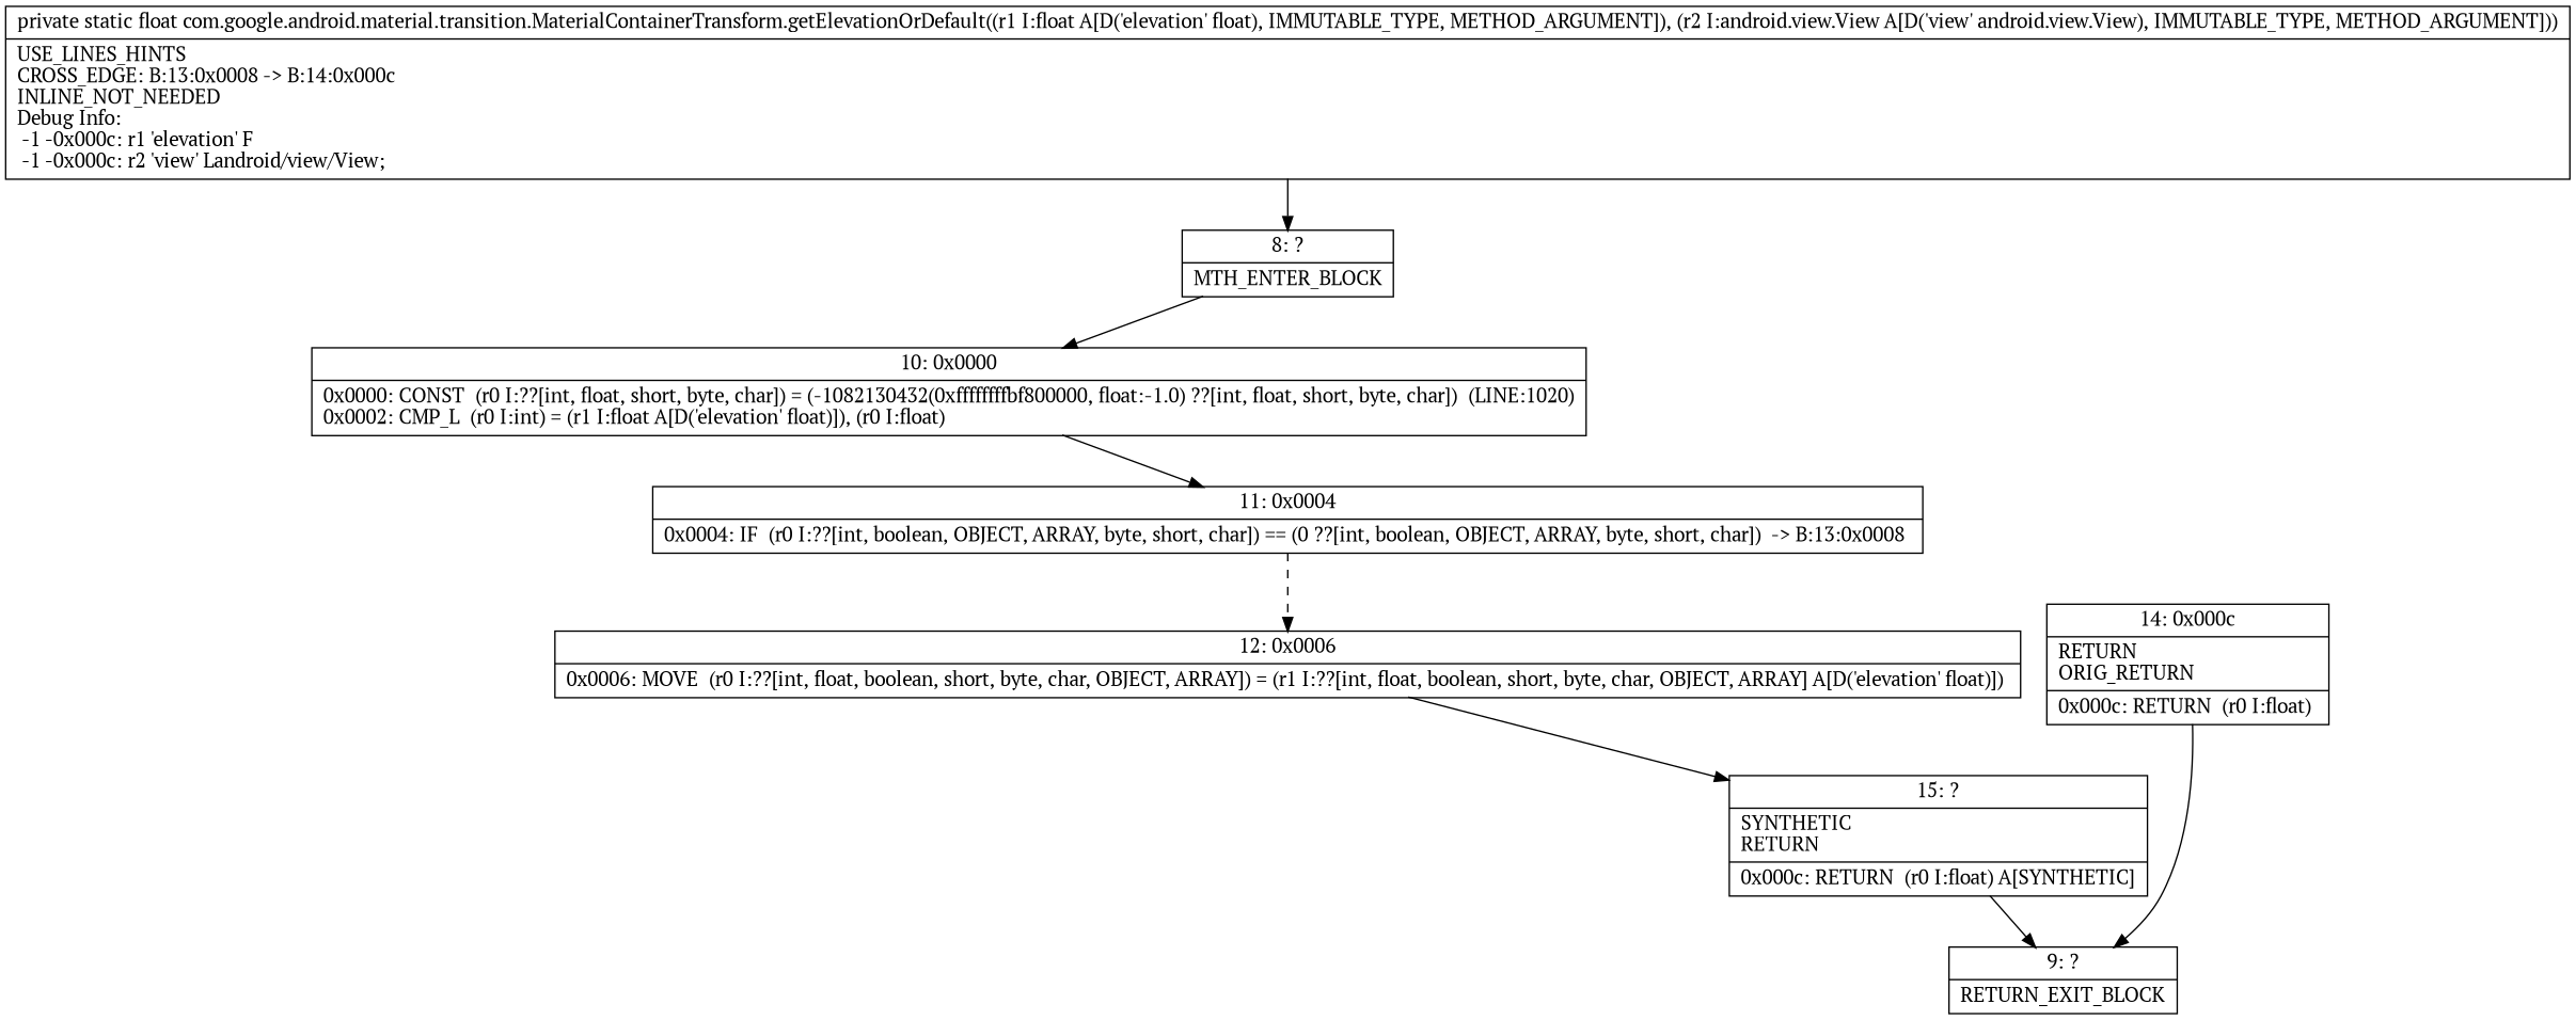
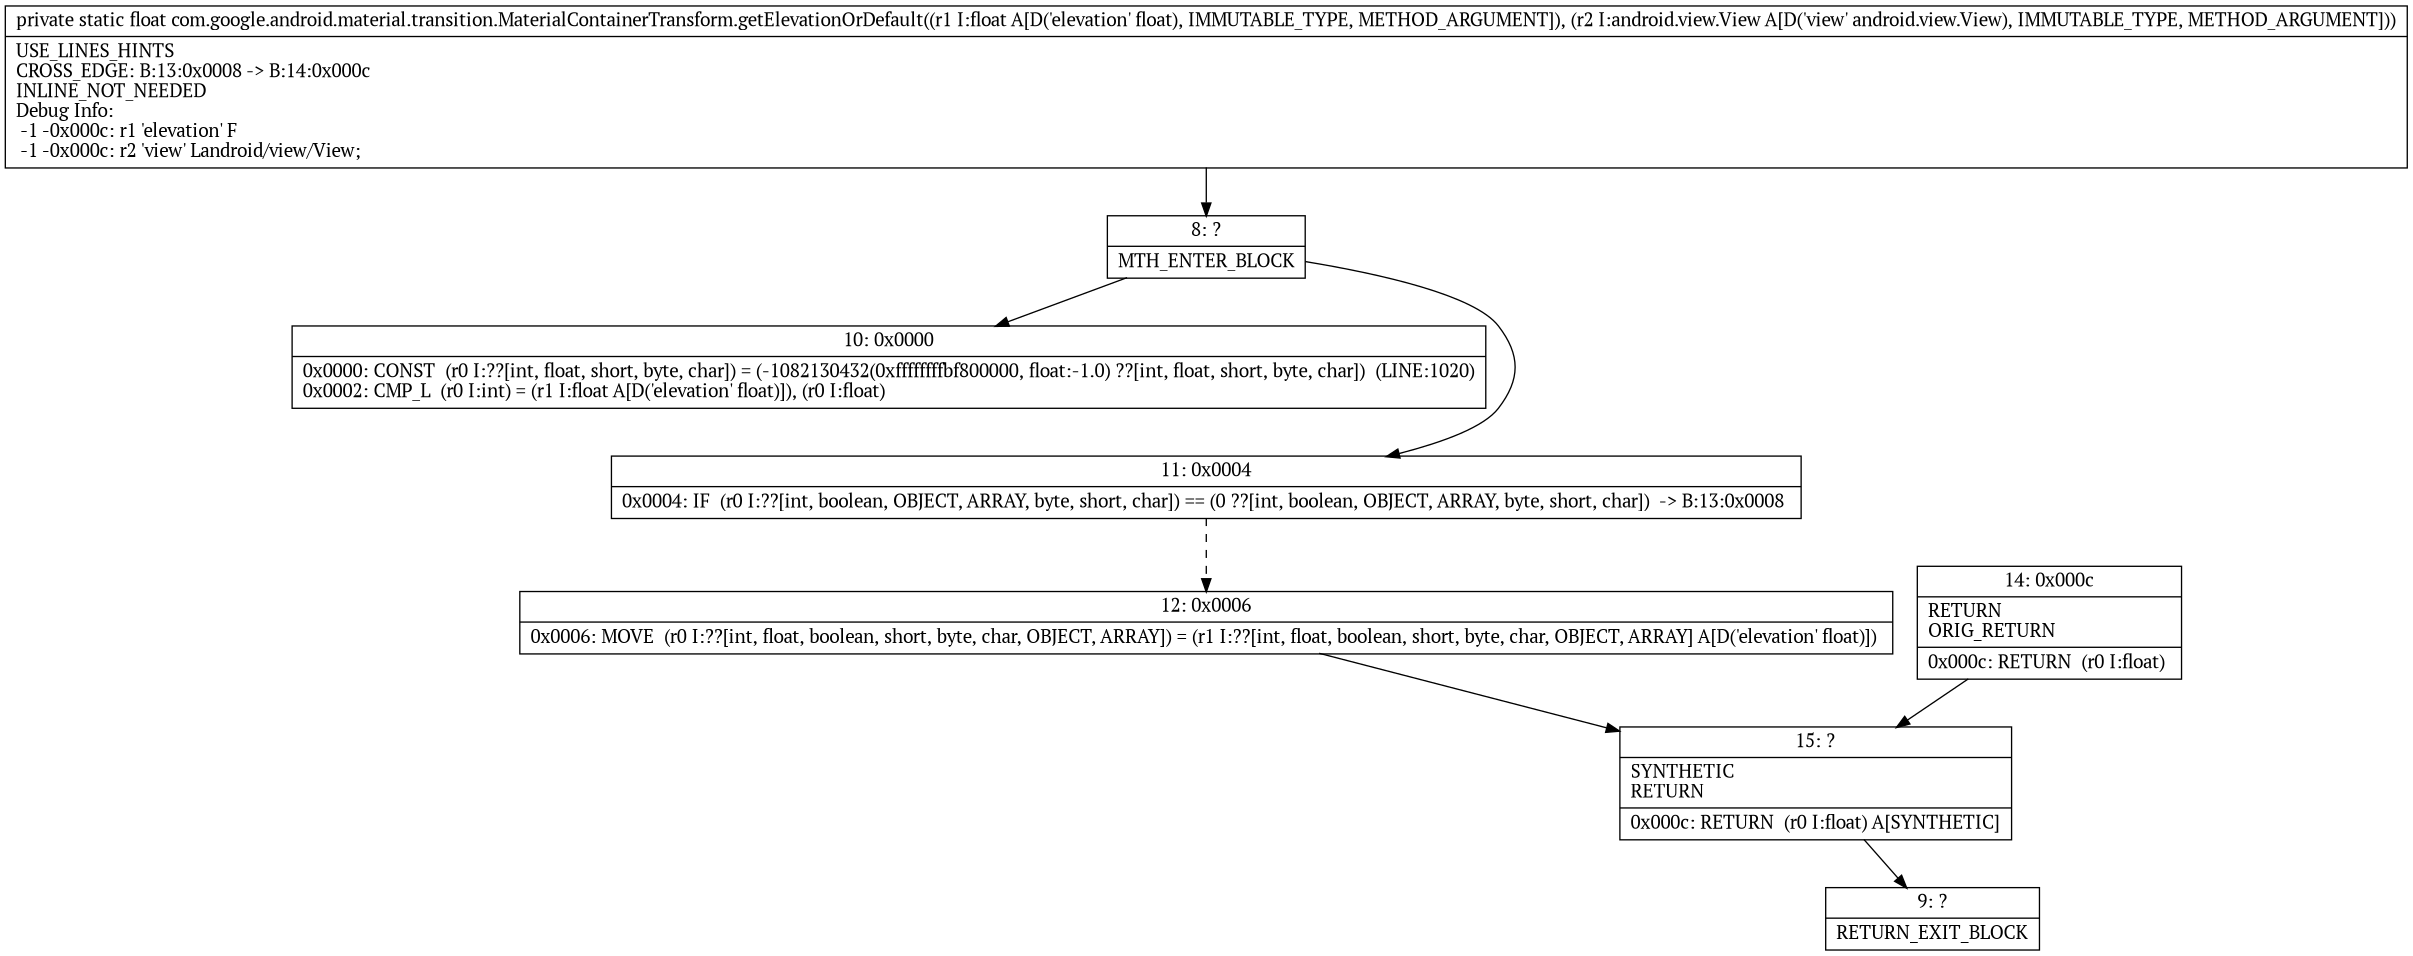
  digraph {
    fontname="PT Serif"
    node [fontname="PT Serif" shape=record]
    edge [fontname="PT Serif"]
    n1 [label="{8\:\ ?|MTH_ENTER_BLOCK\l}"]
    n2 [label="{10\:\ 0x0000|0x0000: CONST  (r0 I:??[int, float, short, byte, char]) = (\-1082130432(0xffffffffbf800000, float:\-1.0) ??[int, float, short, byte, char])  (LINE:1020)\l0x0002: CMP_L  (r0 I:int) = (r1 I:float A[D('elevation' float)]), (r0 I:float) \l}"]
    n3 [label="{11\:\ 0x0004|0x0004: IF  (r0 I:??[int, boolean, OBJECT, ARRAY, byte, short, char]) == (0 ??[int, boolean, OBJECT, ARRAY, byte, short, char])  \-\> B:13:0x0008 \l}"]
    n4 [label="{12\:\ 0x0006|0x0006: MOVE  (r0 I:??[int, float, boolean, short, byte, char, OBJECT, ARRAY]) = (r1 I:??[int, float, boolean, short, byte, char, OBJECT, ARRAY] A[D('elevation' float)]) \l}"]
    n5 [label="{15\:\ ?|SYNTHETIC\lRETURN\l|0x000c: RETURN  (r0 I:float) A[SYNTHETIC]\l}"]
    n6 [label="{9\:\ ?|RETURN_EXIT_BLOCK\l}"]
    n7 [label="{14\:\ 0x000c|RETURN\lORIG_RETURN\l|0x000c: RETURN  (r0 I:float) \l}"]
    n8 [label="{private static float com.google.android.material.transition.MaterialContainerTransform.getElevationOrDefault((r1 I:float A[D('elevation' float), IMMUTABLE_TYPE, METHOD_ARGUMENT]), (r2 I:android.view.View A[D('view' android.view.View), IMMUTABLE_TYPE, METHOD_ARGUMENT]))  | USE_LINES_HINTS\lCROSS_EDGE: B:13:0x0008 \-\> B:14:0x000c\lINLINE_NOT_NEEDED\lDebug Info:\l  \-1 \-0x000c: r1 'elevation' F\l  \-1 \-0x000c: r2 'view' Landroid\/view\/View;\l}"]
    n1 -> n2
-   n2 -> n3
+   n1 -> n3
    n3 -> n4 [style=dashed]
    n4 -> n5
    n5 -> n6
-   n7 -> n6
+   n7 -> n5
    n8 -> n1
  }
